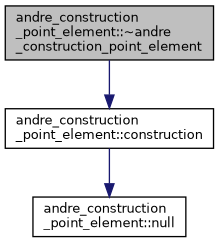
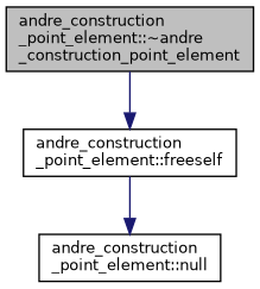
  digraph {
    rankdir=TB
    node [color=black fillcolor=white fontname=Helvetica fontsize=10 shape=record style=filled]
    edge [color=midnightblue fontname=Helvetica fontsize=10 labelfontname=Helvetica labelfontsize=10 style=solid]
    n1 [fillcolor=grey75 fontcolor=black height=0.2 label="andre_construction\l_point_element::~andre\l_construction_point_element" width=0.4]
-   n2 [height=0.2 label="andre_construction\l_point_element::construction" width=0.4]
+   n2 [height=0.2 label="andre_construction\l_point_element::freeself" width=0.4]
    n3 [height=0.2 label="andre_construction\l_point_element::null" width=0.4]
    n1 -> n2
    n2 -> n3
  }
